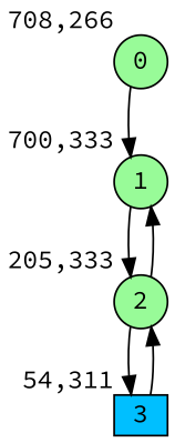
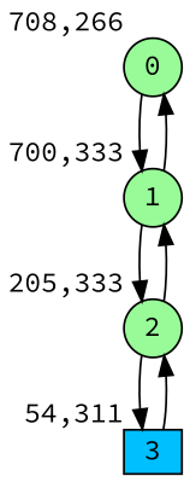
  digraph {
    bgcolor=white
    fontname="Source Code Pro"
    node [fillcolor=palegreen fixedsize=true shape=circle style=filled fontname="Source Code Pro"]
    edge [fontname="Source Code Pro"]
    0 [height=0.3 width=0.4 xlabel="708,266"]
    1 [height=0.3 width=0.4 xlabel="700,333"]
    2 [height=0.3 width=0.4 xlabel="205,333"]
    3 [fillcolor=deepskyblue height=0.3 shape=box width=0.4 xlabel="54,311"]
    0 -> 1
+   1 -> 0
    1 -> 2
    2 -> 1
    2 -> 3
    3 -> 2
  }
